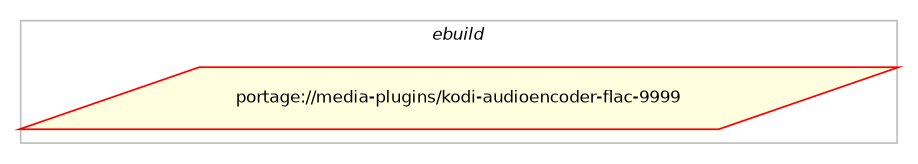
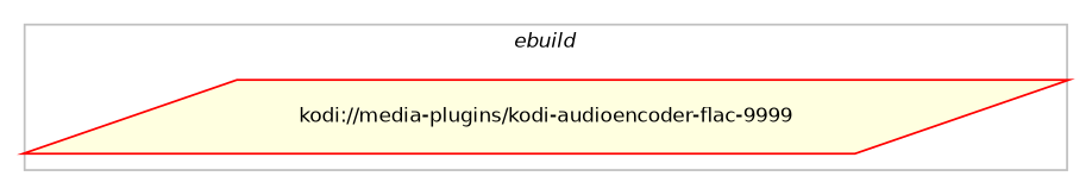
  digraph {
    compound=true
    concentrate=true
    fontname=Helvetica
    fontsize=10
    newrank=true
    rankdir=LR
    ranksep=1.5
-   n1 [color=red fontname=Helvetica fontsize=10 label="portage://media-plugins/kodi-audioencoder-flac-9999" width=4 style=filled fillcolor=lightyellow shape=parallelogram]
+   n1 [color=red fontname=Helvetica fontsize=10 label="kodi://media-plugins/kodi-audioencoder-flac-9999" width=4 style=filled fillcolor=lightyellow shape=parallelogram]
    subgraph cluster_1 {
      color=gray
      label=<<i>ebuild</i>>
      n1
    }
    subgraph cluster_2 {
      color=gray
      label=<<i>dependencies</i>>
      subgraph cluster_3 {
        color=gray
        fillcolor="#eeeeee"
        label=<<i>compile</i>>
        style=filled
      }
      subgraph cluster_4 {
        color=gray
        fillcolor="#eeeeee"
        label=<<i>compile and run</i>>
        style=filled
      }
      subgraph cluster_5 {
        color=gray
        fillcolor="#eeeeee"
        label=<<i>run</i>>
        style=filled
      }
    }
    subgraph cluster_6 {
      color=gray
      label=<<i>candidates</i>>
      rank=same
    }
  }
